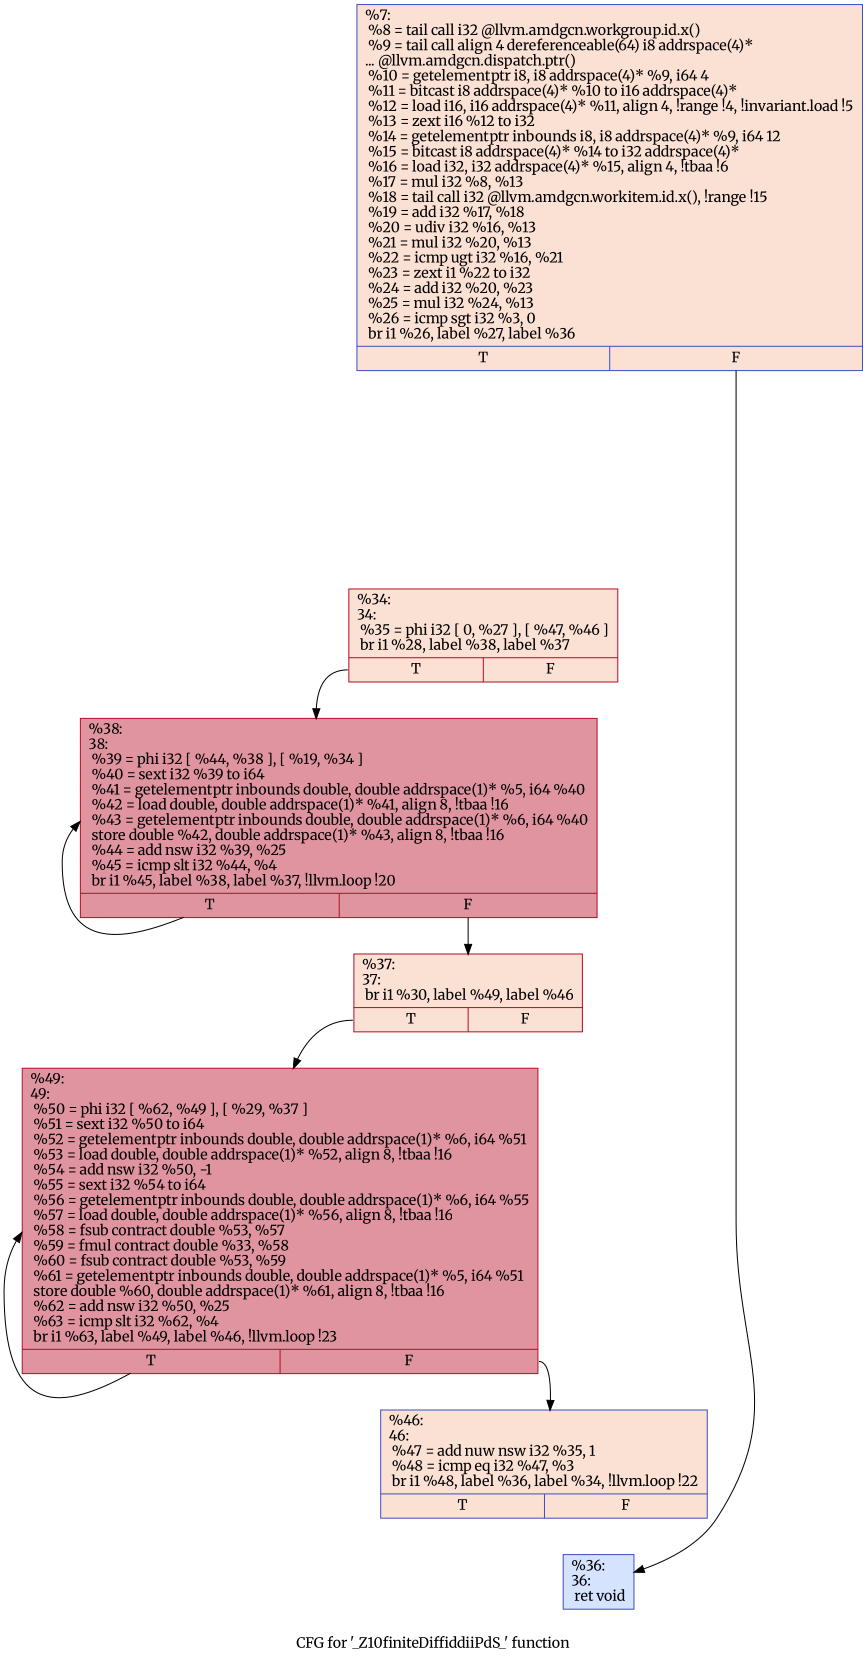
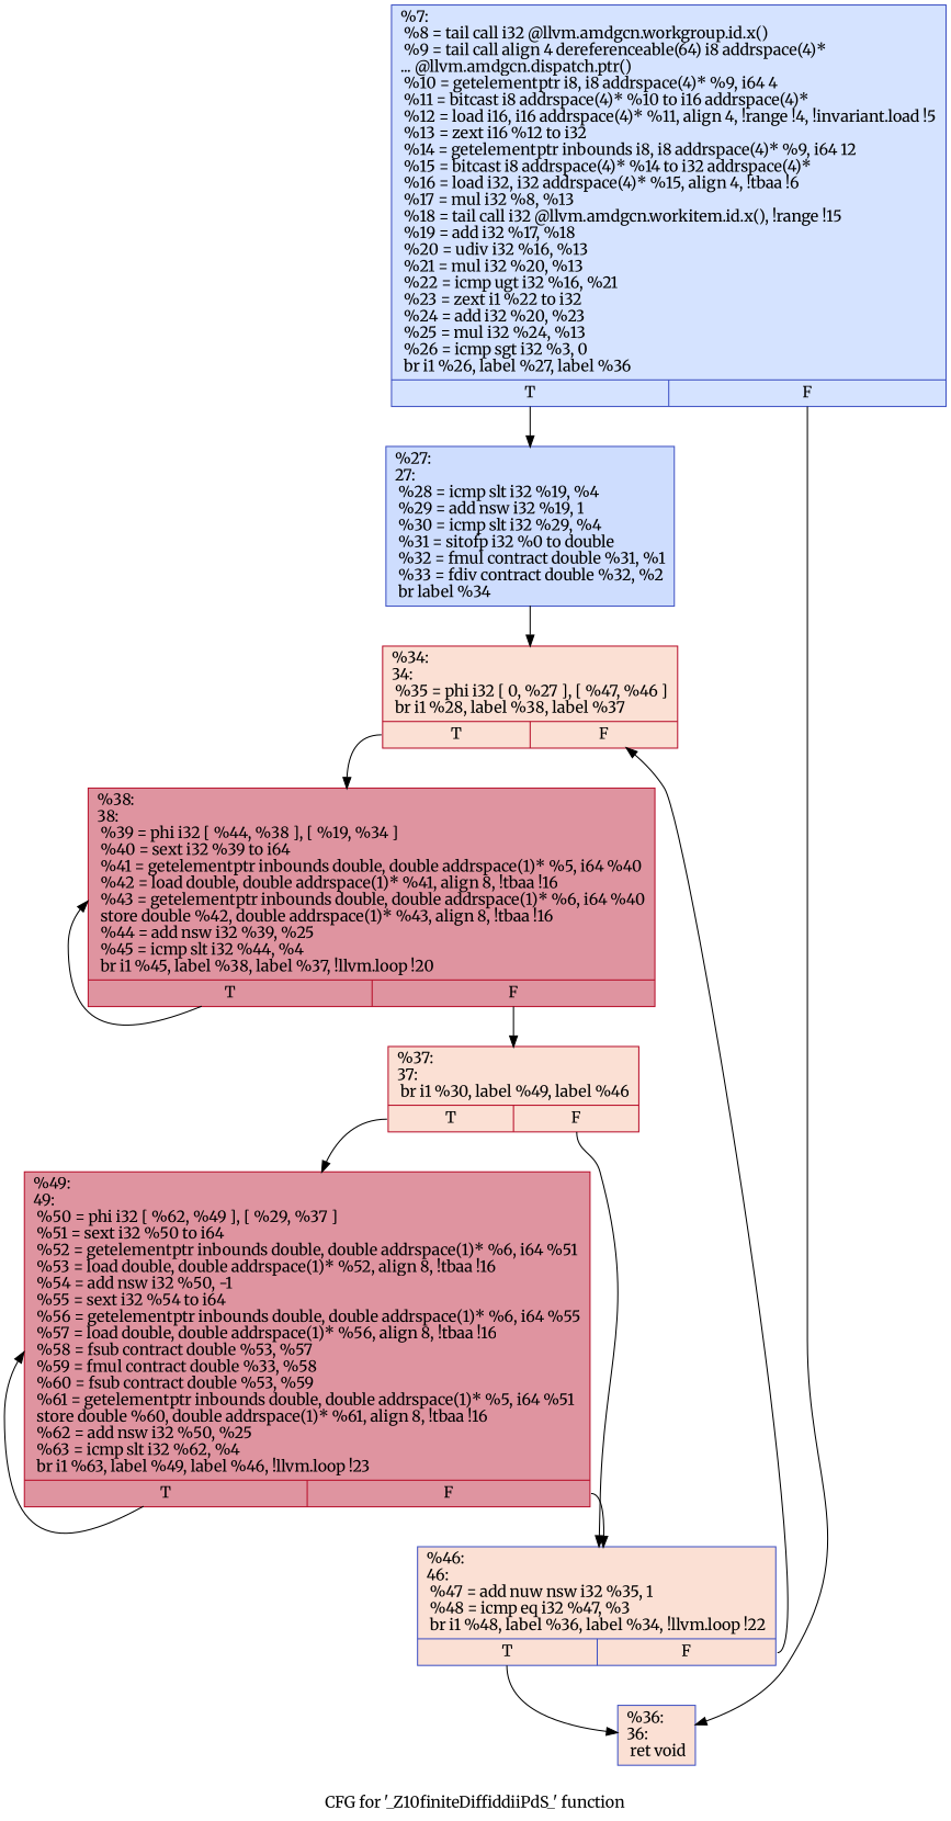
  digraph {
    fontname=Merriweather
    label="CFG for '_Z10finiteDiffiddiiPdS_' function"
    node [color="#3d50c3ff" fillcolor="#f7b99e70" fontname=Merriweather shape=record style=filled]
    edge [fontname=Merriweather tailport=s0]
-   n1 [label="{%7:\l  %8 = tail call i32 @llvm.amdgcn.workgroup.id.x()\l  %9 = tail call align 4 dereferenceable(64) i8 addrspace(4)*\l... @llvm.amdgcn.dispatch.ptr()\l  %10 = getelementptr i8, i8 addrspace(4)* %9, i64 4\l  %11 = bitcast i8 addrspace(4)* %10 to i16 addrspace(4)*\l  %12 = load i16, i16 addrspace(4)* %11, align 4, !range !4, !invariant.load !5\l  %13 = zext i16 %12 to i32\l  %14 = getelementptr inbounds i8, i8 addrspace(4)* %9, i64 12\l  %15 = bitcast i8 addrspace(4)* %14 to i32 addrspace(4)*\l  %16 = load i32, i32 addrspace(4)* %15, align 4, !tbaa !6\l  %17 = mul i32 %8, %13\l  %18 = tail call i32 @llvm.amdgcn.workitem.id.x(), !range !15\l  %19 = add i32 %17, %18\l  %20 = udiv i32 %16, %13\l  %21 = mul i32 %20, %13\l  %22 = icmp ugt i32 %16, %21\l  %23 = zext i1 %22 to i32\l  %24 = add i32 %20, %23\l  %25 = mul i32 %24, %13\l  %26 = icmp sgt i32 %3, 0\l  br i1 %26, label %27, label %36\l|{<s0>T|<s1>F}}"]
-   n3 [fillcolor="#a1c0ff70" label="{%36:\l36:                                               \l  ret void\l}"]
+   n1 [fillcolor="#a1c0ff70" label="{%7:\l  %8 = tail call i32 @llvm.amdgcn.workgroup.id.x()\l  %9 = tail call align 4 dereferenceable(64) i8 addrspace(4)*\l... @llvm.amdgcn.dispatch.ptr()\l  %10 = getelementptr i8, i8 addrspace(4)* %9, i64 4\l  %11 = bitcast i8 addrspace(4)* %10 to i16 addrspace(4)*\l  %12 = load i16, i16 addrspace(4)* %11, align 4, !range !4, !invariant.load !5\l  %13 = zext i16 %12 to i32\l  %14 = getelementptr inbounds i8, i8 addrspace(4)* %9, i64 12\l  %15 = bitcast i8 addrspace(4)* %14 to i32 addrspace(4)*\l  %16 = load i32, i32 addrspace(4)* %15, align 4, !tbaa !6\l  %17 = mul i32 %8, %13\l  %18 = tail call i32 @llvm.amdgcn.workitem.id.x(), !range !15\l  %19 = add i32 %17, %18\l  %20 = udiv i32 %16, %13\l  %21 = mul i32 %20, %13\l  %22 = icmp ugt i32 %16, %21\l  %23 = zext i1 %22 to i32\l  %24 = add i32 %20, %23\l  %25 = mul i32 %24, %13\l  %26 = icmp sgt i32 %3, 0\l  br i1 %26, label %27, label %36\l|{<s0>T|<s1>F}}"]
+   n2 [fillcolor="#8fb1fe70" label="{%27:\l27:                                               \l  %28 = icmp slt i32 %19, %4\l  %29 = add nsw i32 %19, 1\l  %30 = icmp slt i32 %29, %4\l  %31 = sitofp i32 %0 to double\l  %32 = fmul contract double %31, %1\l  %33 = fdiv contract double %32, %2\l  br label %34\l}"]
+   n3 [label="{%36:\l36:                                               \l  ret void\l}"]
    n4 [color="#b70d28ff" label="{%34:\l34:                                               \l  %35 = phi i32 [ 0, %27 ], [ %47, %46 ]\l  br i1 %28, label %38, label %37\l|{<s0>T|<s1>F}}"]
    n5 [color="#b70d28ff" fillcolor="#b70d2870" label="{%38:\l38:                                               \l  %39 = phi i32 [ %44, %38 ], [ %19, %34 ]\l  %40 = sext i32 %39 to i64\l  %41 = getelementptr inbounds double, double addrspace(1)* %5, i64 %40\l  %42 = load double, double addrspace(1)* %41, align 8, !tbaa !16\l  %43 = getelementptr inbounds double, double addrspace(1)* %6, i64 %40\l  store double %42, double addrspace(1)* %43, align 8, !tbaa !16\l  %44 = add nsw i32 %39, %25\l  %45 = icmp slt i32 %44, %4\l  br i1 %45, label %38, label %37, !llvm.loop !20\l|{<s0>T|<s1>F}}"]
    n6 [color="#b70d28ff" label="{%37:\l37:                                               \l  br i1 %30, label %49, label %46\l|{<s0>T|<s1>F}}"]
    n7 [color="#b70d28ff" fillcolor="#b70d2870" label="{%49:\l49:                                               \l  %50 = phi i32 [ %62, %49 ], [ %29, %37 ]\l  %51 = sext i32 %50 to i64\l  %52 = getelementptr inbounds double, double addrspace(1)* %6, i64 %51\l  %53 = load double, double addrspace(1)* %52, align 8, !tbaa !16\l  %54 = add nsw i32 %50, -1\l  %55 = sext i32 %54 to i64\l  %56 = getelementptr inbounds double, double addrspace(1)* %6, i64 %55\l  %57 = load double, double addrspace(1)* %56, align 8, !tbaa !16\l  %58 = fsub contract double %53, %57\l  %59 = fmul contract double %33, %58\l  %60 = fsub contract double %53, %59\l  %61 = getelementptr inbounds double, double addrspace(1)* %5, i64 %51\l  store double %60, double addrspace(1)* %61, align 8, !tbaa !16\l  %62 = add nsw i32 %50, %25\l  %63 = icmp slt i32 %62, %4\l  br i1 %63, label %49, label %46, !llvm.loop !23\l|{<s0>T|<s1>F}}"]
    n8 [label="{%46:\l46:                                               \l  %47 = add nuw nsw i32 %35, 1\l  %48 = icmp eq i32 %47, %3\l  br i1 %48, label %36, label %34, !llvm.loop !22\l|{<s0>T|<s1>F}}"]
+   n1 -> n2
    n1 -> n3 [tailport=s1]
+   n2 -> n4
    n4 -> n5
    n5 -> n5
    n5 -> n6 [tailport=s1]
    n6 -> n7
+   n6 -> n8 [tailport=s1]
    n7 -> n7
    n7 -> n8 [tailport=s1]
+   n8 -> n3
+   n8 -> n4 [tailport=s1]
  }
